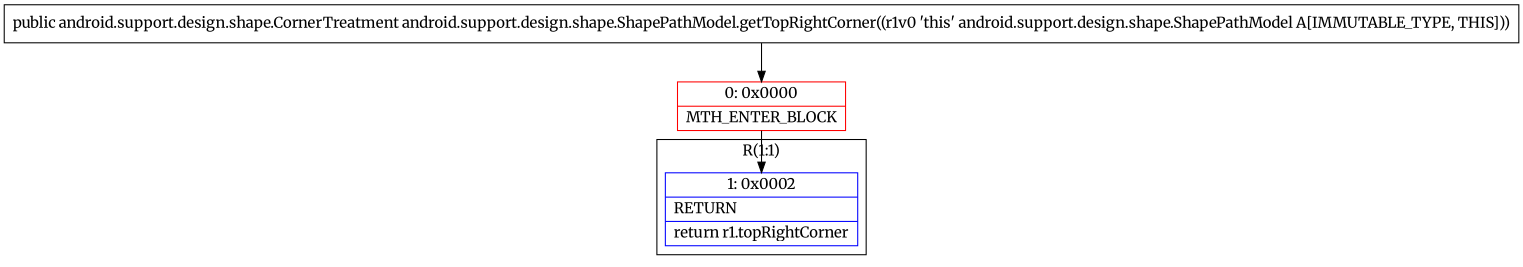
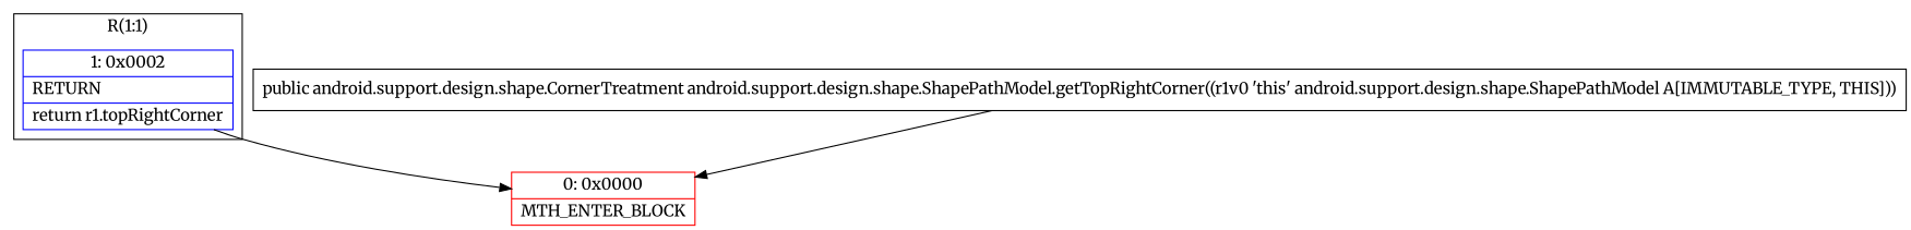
  digraph {
    fontname=Merriweather
    node [shape=record fontname=Merriweather]
    edge [fontname=Merriweather]
    n1 [color=blue label="{1\:\ 0x0002|RETURN\l|return r1.topRightCorner\l}"]
    n2 [color=red label="{0\:\ 0x0000|MTH_ENTER_BLOCK\l}"]
    n3 [label="{public android.support.design.shape.CornerTreatment android.support.design.shape.ShapePathModel.getTopRightCorner((r1v0 'this' android.support.design.shape.ShapePathModel A[IMMUTABLE_TYPE, THIS])) }"]
    subgraph cluster_1 {
      label="R(1:1)"
      n1
    }
-   n2 -> n1
+   n1 -> n2
    n3 -> n2
  }
